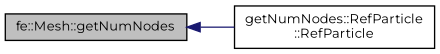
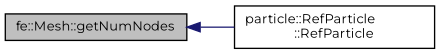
  digraph {
    rankdir=LR
    fontname=Montserrat
    node [color=black fontname=Montserrat fontsize=10 shape=record style=filled]
    n1 [fillcolor=grey75 fontcolor=black height=0.2 label="fe::Mesh::getNumNodes" width=0.4]
-   n2 [fillcolor=white height=0.2 label="getNumNodes::RefParticle\l::RefParticle" width=0.4]
+   n2 [fillcolor=white height=0.2 label="particle::RefParticle\l::RefParticle" width=0.4]
    n1 -> n2 [color=midnightblue dir=back fontname=Montserrat fontsize=10 labelfontname=Helvetica labelfontsize=10 style=solid]
  }
